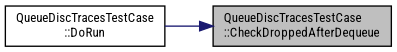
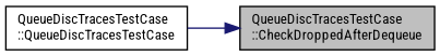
  digraph {
    rankdir=RL
    fontname="Roboto Condensed"
    node [color=black fontname="Roboto Condensed" fontsize=10 shape=record style=filled]
    n1 [fillcolor=grey75 fontcolor=black height=0.2 label="QueueDiscTracesTestCase\l::CheckDroppedAfterDequeue" width=0.4]
-   n2 [fillcolor=white height=0.2 label="QueueDiscTracesTestCase\l::DoRun" width=0.4]
+   n2 [fillcolor=white height=0.2 label="QueueDiscTracesTestCase\l::QueueDiscTracesTestCase" width=0.4]
    n1 -> n2 [color=midnightblue dir=back fontname="Roboto Condensed" fontsize=10 labelfontname=Helvetica labelfontsize=10 style=solid]
  }
